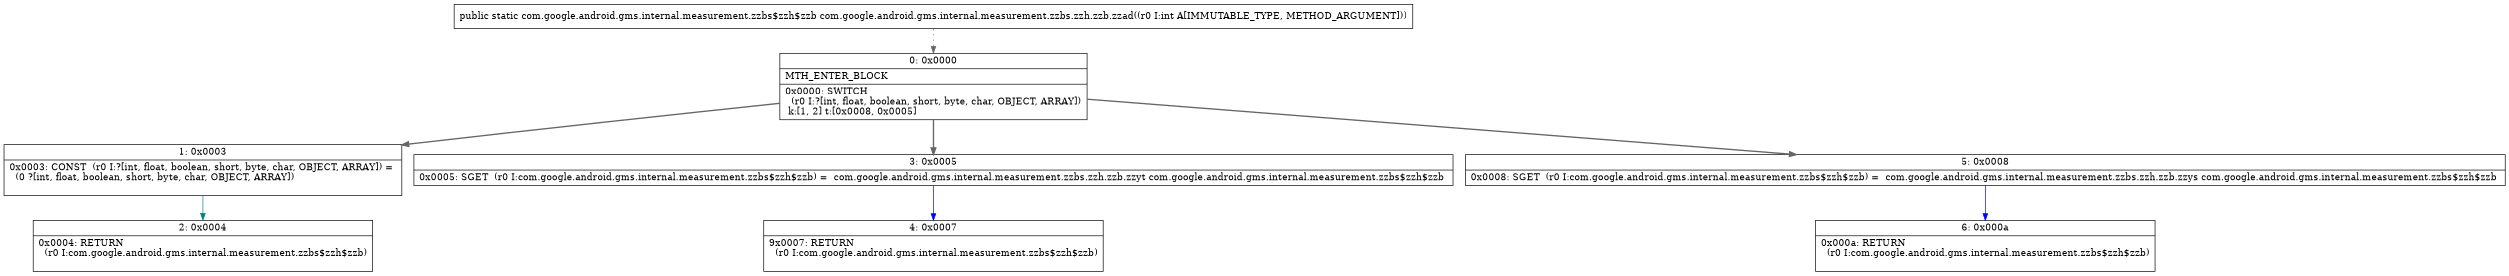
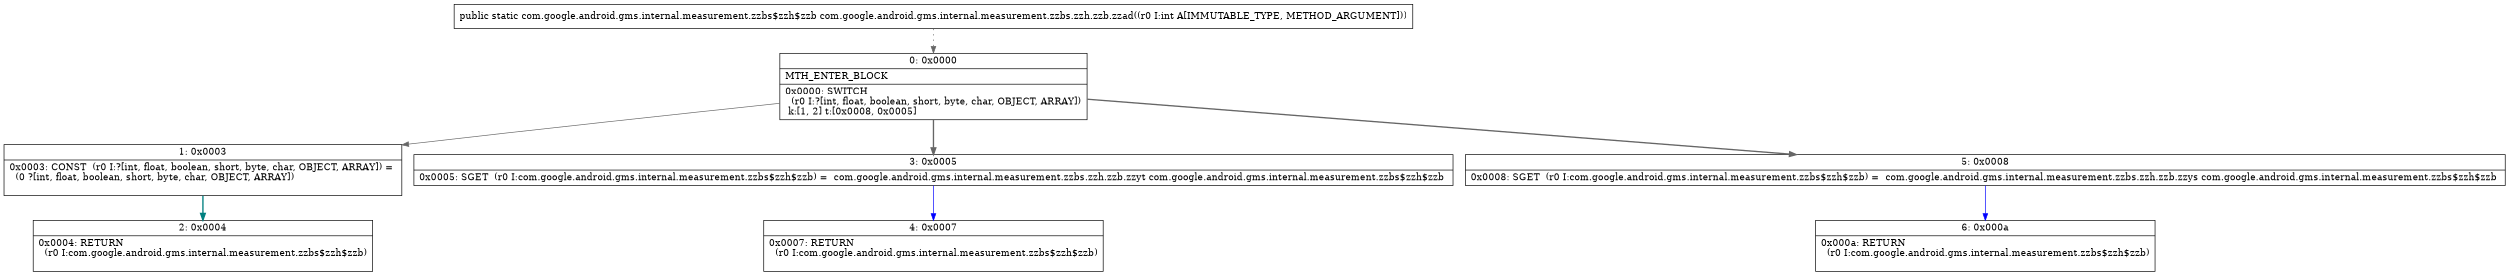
  digraph {
    node [shape=record]
    edge [color=gray40 style=solid]
    n1 [label="{0\:\ 0x0000|MTH_ENTER_BLOCK\l|0x0000: SWITCH  \l  (r0 I:?[int, float, boolean, short, byte, char, OBJECT, ARRAY])\l k:[1, 2] t:[0x0008, 0x0005] \l}"]
    n2 [label="{1\:\ 0x0003|0x0003: CONST  (r0 I:?[int, float, boolean, short, byte, char, OBJECT, ARRAY]) = \l  (0 ?[int, float, boolean, short, byte, char, OBJECT, ARRAY])\l \l}"]
    n3 [label="{3\:\ 0x0005|0x0005: SGET  (r0 I:com.google.android.gms.internal.measurement.zzbs$zzh$zzb) =  com.google.android.gms.internal.measurement.zzbs.zzh.zzb.zzyt com.google.android.gms.internal.measurement.zzbs$zzh$zzb \l}"]
    n4 [label="{5\:\ 0x0008|0x0008: SGET  (r0 I:com.google.android.gms.internal.measurement.zzbs$zzh$zzb) =  com.google.android.gms.internal.measurement.zzbs.zzh.zzb.zzys com.google.android.gms.internal.measurement.zzbs$zzh$zzb \l}"]
    n5 [label="{2\:\ 0x0004|0x0004: RETURN  \l  (r0 I:com.google.android.gms.internal.measurement.zzbs$zzh$zzb)\l \l}"]
-   n6 [label="{4\:\ 0x0007|9x0007: RETURN  \l  (r0 I:com.google.android.gms.internal.measurement.zzbs$zzh$zzb)\l \l}"]
+   n6 [label="{4\:\ 0x0007|0x0007: RETURN  \l  (r0 I:com.google.android.gms.internal.measurement.zzbs$zzh$zzb)\l \l}"]
    n7 [label="{6\:\ 0x000a|0x000a: RETURN  \l  (r0 I:com.google.android.gms.internal.measurement.zzbs$zzh$zzb)\l \l}"]
    n8 [label="{public static com.google.android.gms.internal.measurement.zzbs$zzh$zzb com.google.android.gms.internal.measurement.zzbs.zzh.zzb.zzad((r0 I:int A[IMMUTABLE_TYPE, METHOD_ARGUMENT])) }"]
-   n1 -> n2 [style=bold]
+   n1 -> n2
    n1 -> n3 [style=bold]
    n1 -> n4 [style=bold]
-   n2 -> n5 [color=teal]
+   n2 -> n5 [color=teal style=bold]
    n3 -> n6 [color=blue]
    n4 -> n7 [color=blue]
    n8 -> n1 [style=dotted]
  }
